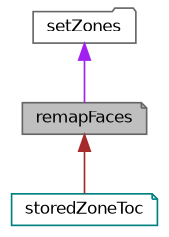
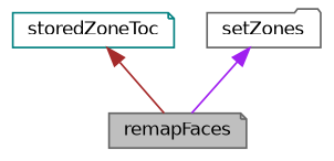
  digraph {
    rankdir=TB
    node [color=gray40 fontname=Helvetica fontsize=10 shape=note]
    edge [dir=back fontname=Helvetica fontsize=10 labelfontname=Helvetica labelfontsize=10 style=solid]
    n1 [fillcolor=grey75 fontcolor=black height=0.2 label=remapFaces style=filled width=0.4]
    n2 [color=teal height=0.2 label=storedZoneToc width=0.4]
    n3 [height=0.2 label=setZones shape=folder width=0.4]
-   n1 -> n2 [color=brown]
+   n2 -> n1 [color=brown]
    n3 -> n1 [color=purple]
  }
